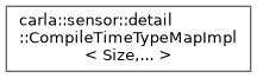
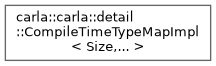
  digraph {
    rankdir=TB
    fontname="DejaVu Sans"
-   n1 [color=grey40 fillcolor=white fontname="DejaVu Sans" fontsize=10 height=0.2 label="carla::sensor::detail\l::CompileTimeTypeMapImpl\l\< Size,... \>" shape=box style=filled width=0.4]
+   n1 [color=grey40 fillcolor=white fontname="DejaVu Sans" fontsize=10 height=0.2 label="carla::carla::detail\l::CompileTimeTypeMapImpl\l\< Size,... \>" shape=box style=filled width=0.4]
  }
